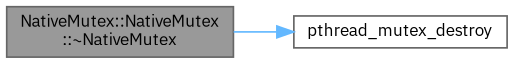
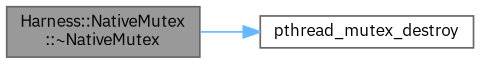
  digraph {
    rankdir=LR
    fontname="IBM Plex Sans"
    node [fontname="IBM Plex Sans" fontsize=10 shape=box style=filled]
-   n1 [color=gray40 fillcolor=grey60 fontcolor=black height=0.2 label="NativeMutex::NativeMutex\l::~NativeMutex" width=0.4]
+   n1 [color=gray40 fillcolor=grey60 fontcolor=black height=0.2 label="Harness::NativeMutex\l::~NativeMutex" width=0.4]
    n2 [color=grey40 fillcolor=white height=0.2 label=pthread_mutex_destroy width=0.4]
    n1 -> n2 [color=steelblue1 fontname="IBM Plex Sans" fontsize=10 labelfontname=Helvetica labelfontsize=10 style=solid]
  }
